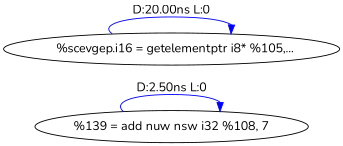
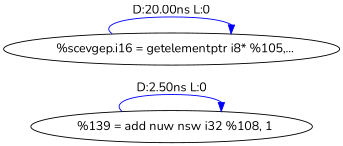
  digraph {
    rankdir=LR
    fontname=Nunito
    node [fontname=Nunito]
    edge [color=blue fontname=Nunito]
-   n1 [label="%139 = add nuw nsw i32 %108, 7"]
+   n1 [label="  %139 = add nuw nsw i32 %108, 1"]
    n2 [label="  %scevgep.i16 = getelementptr i8* %105,..."]
    n1 -> n1 [label="D:2.50ns L:0"]
    n2 -> n2 [label="D:20.00ns L:0"]
  }
